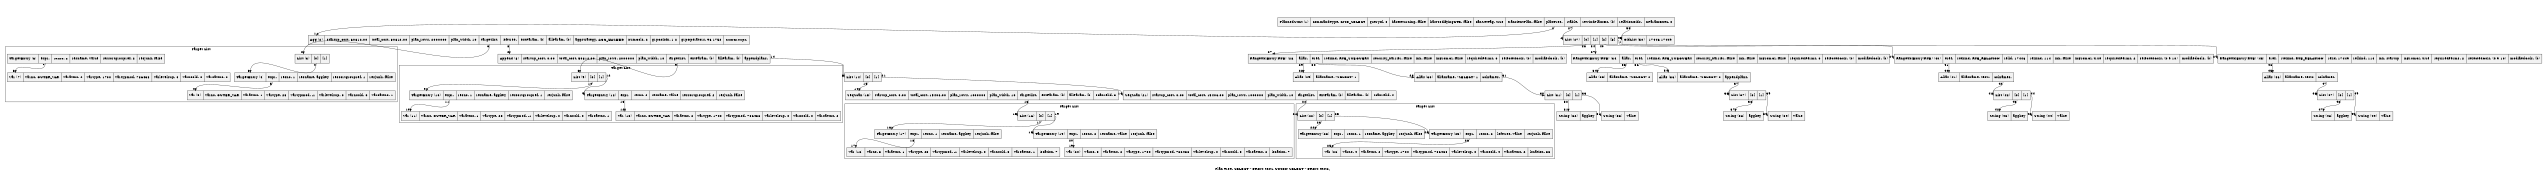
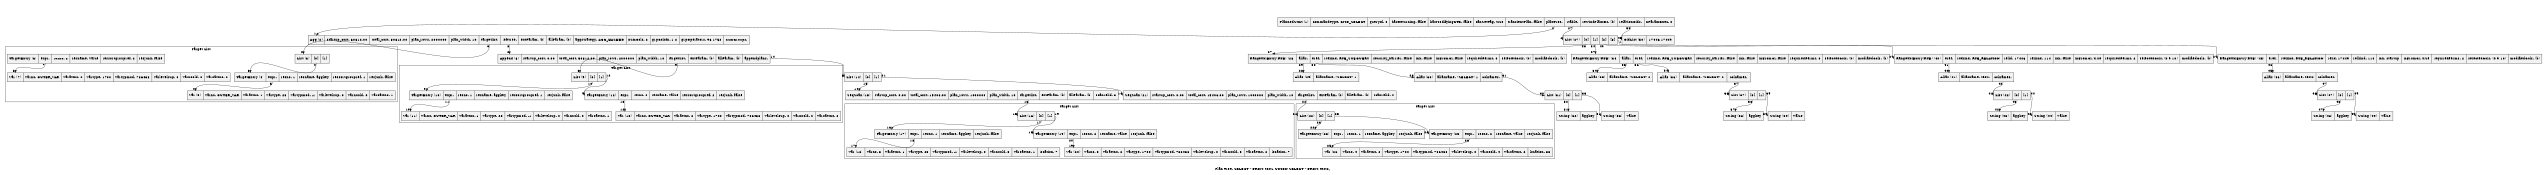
  digraph {
    label="Plan Tree: SELECT * FROM test1 UNION SELECT * FROM test2;"
    rankdir=TB
    node [fillcolor=gray95 shape=record style=filled]
    edge [arrowtail=empty headlabel=27 headport=head tailport=1]
    n1 [label="<head> List (9)|<1> [0]|<2> [1]"]
    n2 [label="<head> TargetEntry (10)|<expr> expr: |resno: 1|resname: aggkey|ressortgroupref: 1|resjunk: false"]
    n3 [label="<head> TargetEntry (12)|<expr> expr: |resno: 2|resname: value|ressortgroupref: 2|resjunk: false"]
    n4 [label="<head> Var (11)|varno: OUTER_VAR|varattno: 1|vartype: 23|vartypmod: -1|varlevelsup: 0|varnoold: 0|varoattno: 1"]
    n5 [label="<head> Var (13)|varno: OUTER_VAR|varattno: 2|vartype: 1700|vartypmod: 786438|varlevelsup: 0|varnoold: 0|varoattno: 2"]
    n6 [label="<head> List (3)|<1> [0]|<2> [1]"]
    n7 [label="<head> TargetEntry (4)|<expr> expr: |resno: 1|resname: aggkey|ressortgroupref: 1|resjunk: false"]
    n8 [label="<head> TargetEntry (6)|<expr> expr: |resno: 2|resname: value|ressortgroupref: 2|resjunk: false"]
    n9 [label="<head> Var (5)|varno: OUTER_VAR|varattno: 1|vartype: 23|vartypmod: -1|varlevelsup: 0|varnoold: 0|varoattno: 1"]
    n10 [label="<head> Var (7)|varno: OUTER_VAR|varattno: 2|vartype: 1700|vartypmod: 786438|varlevelsup: 0|varnoold: 0|varoattno: 2"]
    n11 [label="<head> List (16)|<1> [0]|<2> [1]"]
    n12 [label="<head> TargetEntry (17)|<expr> expr: |resno: 1|resname: aggkey|resjunk: false"]
    n13 [label="<head> TargetEntry (19)|<expr> expr: |resno: 2|resname: value|resjunk: false"]
    n14 [label="<head> Var (18)|varno: 3|varattno: 1|vartype: 23|vartypmod: -1|varlevelsup: 0|varnoold: 3|varoattno: 1|location: 7"]
    n15 [label="<head> Var (20)|varno: 3|varattno: 2|vartype: 1700|vartypmod: 786438|varlevelsup: 0|varnoold: 3|varoattno: 2|location: 7"]
    n16 [label="<head> List (22)|<1> [0]|<2> [1]"]
    n17 [label="<head> TargetEntry (23)|<expr> expr: |resno: 1|resname: aggkey|resjunk: false"]
-   n18 [label="<head> TargetEntry (25)|<expr> expr: |resno: 2|lefttree: value|resjunk: false"]
+   n18 [label="<head> TargetEntry (25)|<expr> expr: |resno: 2|resname: value|resjunk: false"]
    n19 [label="<head> Var (26)|varno: 4|varattno: 2|vartype: 1700|vartypmod: 786438|varlevelsup: 0|varnoold: 4|varoattno: 2|location: 33"]
    n20 [label="<head> SeqScan (21)|startup_cost: 0.00|total_cost: 15406.00|plan_rows: 1000000|plan_width: 10|<targetlist> targetlist: |extParam: (b)|allParam: (b)|scanrelid: 4"]
    n21 [label="<head> Alias (41)|aliasname: test1|<colnames> colnames: "]
    n22 [label="<head> List (42)|<1> [0]|<2> [1]"]
    n23 [label="<head> String (43)|aggkey"]
    n24 [label="<head> String (44)|value"]
    n25 [label="<head> Alias (29)|aliasname: *SELECT* 1"]
    n26 [label="<head> Alias (30)|aliasname: *SELECT* 1|<colnames> colnames: "]
    n27 [label="<head> List (31)|<1> [0]|<2> [1]"]
    n28 [label="<head> String (32)|aggkey"]
    n29 [label="<head> String (33)|value"]
    n30 [label="<head> Alias (46)|aliasname: test2|<colnames> colnames: "]
    n31 [label="<head> List (47)|<1> [0]|<2> [1]"]
    n32 [label="<head> String (48)|aggkey"]
    n33 [label="<head> String (49)|value"]
    n34 [label="<head> Alias (35)|aliasname: *SELECT* 2"]
-   n35 [label="<head> Alias (36)|aliasname: *SELECT* 2|<colnames> appendplans: "]
+   n35 [label="<head> Alias (36)|aliasname: *SELECT* 2|<colnames> colnames: "]
    n36 [label="<head> List (37)|<1> [0]|<2> [1]"]
    n37 [label="<head> String (38)|aggkey"]
    n38 [label="<head> String (39)|value"]
    n39 [label="<head> SeqScan (15)|startup_cost: 0.00|total_cost: 15406.00|plan_rows: 1000000|plan_width: 10|<targetlist> targetlist: |extParam: (b)|allParam: (b)|scanrelid: 3"]
    n40 [label="<head> RangeTblEntry(RTE) (28)|<alias> alias: |<eref> eref: |rtekind: RTE_SUBQUERY|security_barrier: false|inh: false|inFromCl: false|requiredPerms: 0|selectedCols: (b)|modifiedCols: (b)"]
    n41 [label="<head> RangeTblEntry(RTE) (34)|<alias> alias: |<eref> eref: |rtekind: RTE_SUBQUERY|security_barrier: false|inh: false|inFromCl: false|requiredPerms: 0|selectedCols: (b)|modifiedCols: (b)"]
    n42 [label="<head> List (14)|<1> [0]|<2> [1]"]
    n43 [label="<head> Append (8)|startup_cost: 0.00|total_cost: 50812.00|plan_rows: 2000000|plan_width: 10|<targetlist> targetlist: |extParam: (b)|allParam: (b)|<appendplans> appendplans: "]
    n44 [label="<head> Agg (2)|startup_cost: 60812.00|total_cost: 80812.00|plan_rows: 2000000|plan_width: 10|<targetlist> targetlist: |<lefttree> lefttree: |extParam: (b)|allParam: (b)|aggstrategy: AGG_HASHED|numCols: 2|grpColIdx: 1 2|grpOperators: 96 1752|numGroups: "]
    n45 [label="<head> List (27)|<1> [0]|<2> [1]|<3> [2]|<4> [3]"]
    n46 [label="<head> RangeTblEntry(RTE) (40)|<eref> eref: |rtekind: RTE_RELATION|relid: 17446|relkind: 114|inh: false|inFromCl: true|requiredPerms: 2|selectedCols: (b 9 10)|modifiedCols: (b)"]
    n47 [label="<head> RangeTblEntry(RTE) (45)|<eref> eref: |rtekind: RTE_RELATION|relid: 17449|relkind: 114|inh: startup|inFromCl: true|requiredPerms: 2|selectedCols: (b 9 10)|modifiedCols: (b)"]
    n48 [label="<head> OidList (50)|17446 17449 "]
    n49 [label="<head> PlannedStmt (1)|commandType: CMD_SELECT|queryId: 0|hasReturning: false|hasModifyingCTE: false|canSetTag: true|transientPlan: false|<planTree> planTree: |<rtable> rtable: |rewindPlanIDs: (b)|<relationOids> relationOids: |nParamExec: 0"]
    subgraph cluster_1 {
      label="Target List"
      n1
      n2
      n3
      n4
      n5
    }
    subgraph cluster_2 {
      label="Target List"
      n6
      n7
      n8
      n9
      n10
    }
    subgraph cluster_3 {
      label="Target List"
      n11
      n12
      n13
      n14
      n15
    }
    subgraph cluster_4 {
      label="Target List"
      n16
      n17
      n18
      n19
    }
    n1 -> n2 [headlabel=9 taillabel=10]
    n1 -> n3 [headlabel=9 taillabel=12 tailport=2]
    n2 -> n4 [headlabel=10 taillabel=11 tailport=expr]
    n3 -> n5 [headlabel=12 taillabel=13 tailport=expr]
    n6 -> n7 [headlabel=3 taillabel=4]
    n7 -> n9 [headlabel=4 taillabel=5 tailport=expr]
    n8 -> n10 [headlabel=6 taillabel=7 tailport=expr]
    n11 -> n12 [headlabel=16 taillabel=17]
    n11 -> n13 [headlabel=16 taillabel=19 tailport=2]
    n12 -> n14 [headlabel=17 taillabel=18 tailport=expr]
    n13 -> n15 [headlabel=19 taillabel=20 tailport=expr]
    n16 -> n17 [headlabel=22 taillabel=23]
    n16 -> n18 [headlabel=22 taillabel=25 tailport=2]
    n18 -> n19 [headlabel=25 taillabel=26 tailport=expr]
    n20 -> n16 [headlabel=21 taillabel=22 tailport=targetlist]
    n21 -> n22 [headlabel=41 taillabel=42 tailport=colnames]
    n22 -> n23 [headlabel=42 taillabel=43]
    n22 -> n24 [headlabel=42 taillabel=44 tailport=2]
    n26 -> n27 [headlabel=30 taillabel=31 tailport=colnames]
    n27 -> n28 [headlabel=31 taillabel=32]
    n27 -> n29 [headlabel=31 taillabel=33 tailport=2]
    n30 -> n31 [headlabel=46 taillabel=47 tailport=colnames]
    n31 -> n32 [headlabel=47 taillabel=48]
    n31 -> n33 [headlabel=47 taillabel=49 tailport=2]
    n35 -> n36 [headlabel=36 taillabel=37 tailport=colnames]
    n36 -> n37 [headlabel=37 taillabel=38]
    n36 -> n38 [headlabel=37 taillabel=39 tailport=2]
    n39 -> n11 [headlabel=15 taillabel=16 tailport=targetlist]
    n40 -> n25 [headlabel=28 taillabel=29 tailport=alias]
    n40 -> n26 [headlabel=28 taillabel=30 tailport=eref]
    n41 -> n34 [headlabel=34 taillabel=35 tailport=alias]
    n41 -> n35 [headlabel=34 taillabel=36 tailport=eref]
    n42 -> n20 [headlabel=14 taillabel=21 tailport=2]
    n42 -> n39 [headlabel=14 taillabel=15]
    n43 -> n1 [headlabel=8 taillabel=9 tailport=targetlist]
    n43 -> n42 [headlabel=8 taillabel=14 tailport=appendplans]
    n44 -> n6 [headlabel=2 taillabel=3 tailport=targetlist]
    n44 -> n43 [headlabel=2 taillabel=8 tailport=lefttree]
    n45 -> n40 [taillabel=28]
    n45 -> n41 [taillabel=34 tailport=2]
    n45 -> n46 [taillabel=40 tailport=3]
    n45 -> n47 [taillabel=45 tailport=4]
    n46 -> n21 [headlabel=40 taillabel=41 tailport=eref]
    n47 -> n30 [headlabel=45 taillabel=46 tailport=eref]
    n49 -> n44 [headlabel=1 taillabel=2 tailport=planTree]
    n49 -> n45 [headlabel=1 taillabel=27 tailport=rtable]
    n49 -> n48 [headlabel=1 taillabel=50 tailport=relationOids]
  }
